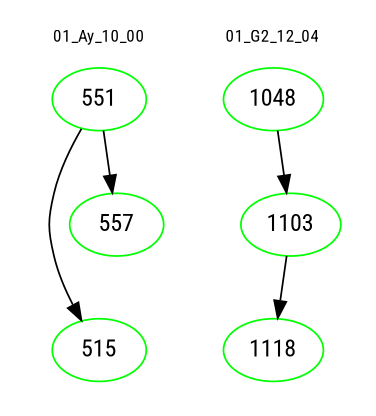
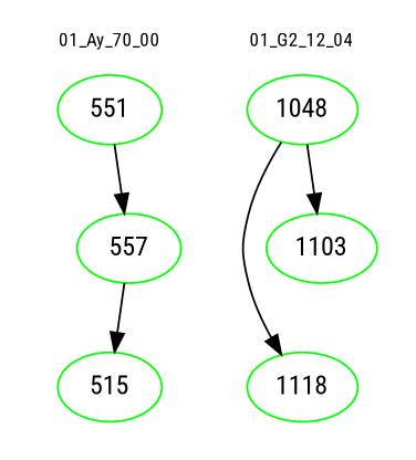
  digraph {
    fontname="Roboto Condensed"
    node [color=green fontname="Roboto Condensed"]
    edge [color=black fontname="Roboto Condensed"]
    n1 [label=551]
    n2 [label=515]
    n3 [label=557]
    n4 [label=1048]
    n5 [label=1118]
    n6 [label=1103]
    subgraph cluster_1 {
      color=white
      fontsize=10
-     label="01_Ay_10_00"
+     label="01_Ay_70_00"
      n1
      n2
      n3
    }
    subgraph cluster_2 {
      color=white
      fontsize=10
      label="01_G2_12_04"
      n4
      n5
      n6
    }
-   n1 -> n2
+   n3 -> n2
    n1 -> n3
-   n6 -> n5
+   n4 -> n5
    n4 -> n6
  }
